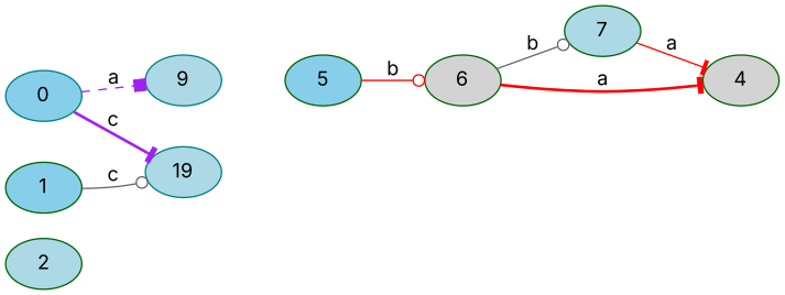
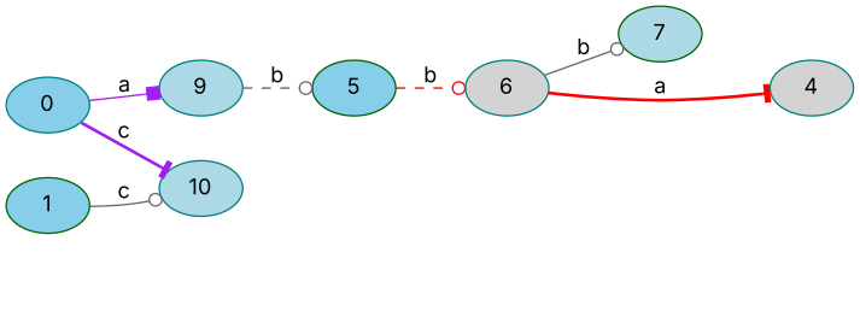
  strict digraph {
    fontname=Inter
    rankdir=LR
    node [color=darkgreen fillcolor=lightblue fontname=Inter style=filled]
    edge [arrowhead=odot color=gray40 fontname=Inter style=dashed]
-   2
    0 [color=teal fillcolor=skyblue]
    n3 [color=teal label=9]
-   10 [color=teal label=19]
+   10 [color=teal]
    5 [fillcolor=skyblue]
-   6 [fillcolor=lightgrey]
+   6 [color=teal fillcolor=lightgrey]
    7
-   4 [fillcolor=lightgrey]
+   4 [color=teal fillcolor=lightgrey]
    1 [fillcolor=skyblue]
-   0 -> n3 [arrowhead=box color=purple label=a]
+   0 -> n3 [arrowhead=box color=purple label=a style=solid]
    0 -> 10 [arrowhead=tee color=purple label=c style=bold]
-   5 -> 6 [color=red label=b style=solid]
+   n3 -> 5 [label=b]
+   5 -> 6 [color=red label=b]
    6 -> 7 [label=b style=solid]
    6 -> 4 [arrowhead=tee color=red label=a style=bold]
-   7 -> 4 [arrowhead=tee color=red label=a style=solid]
    1 -> 10 [label=c style=solid]
  }
